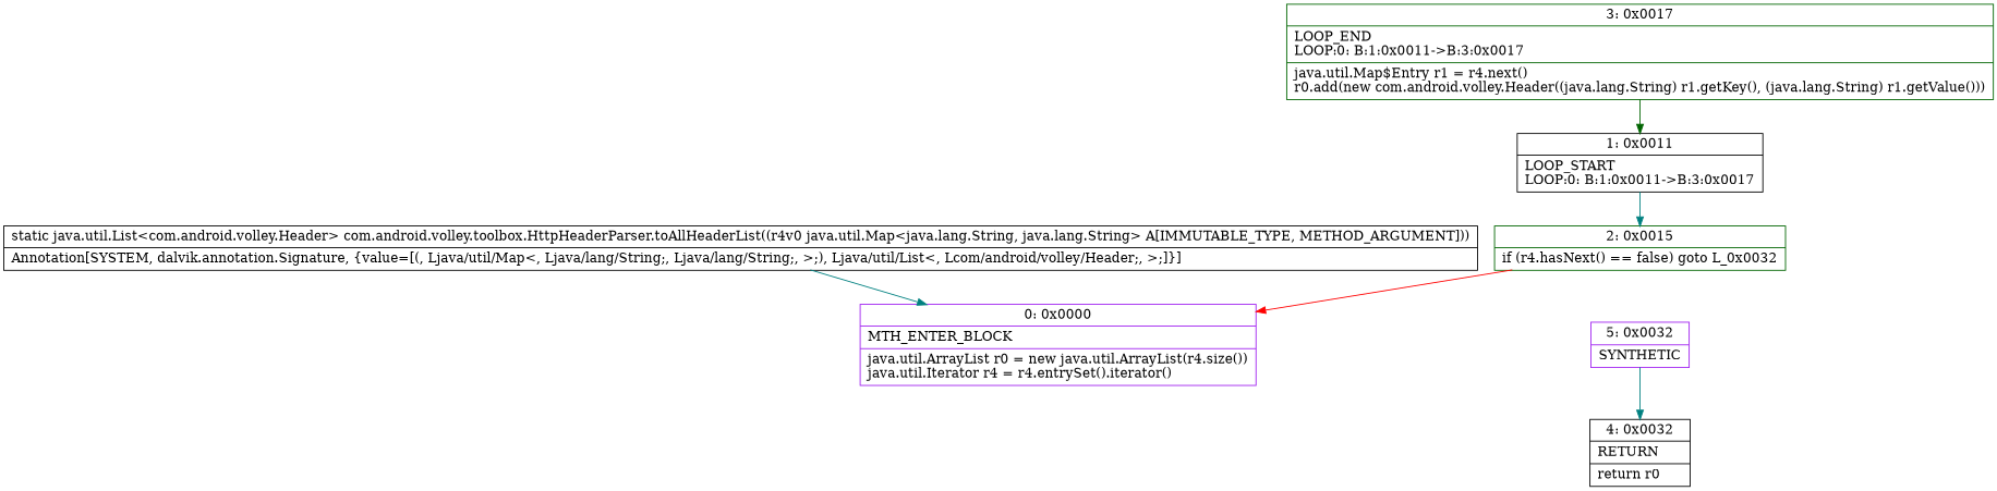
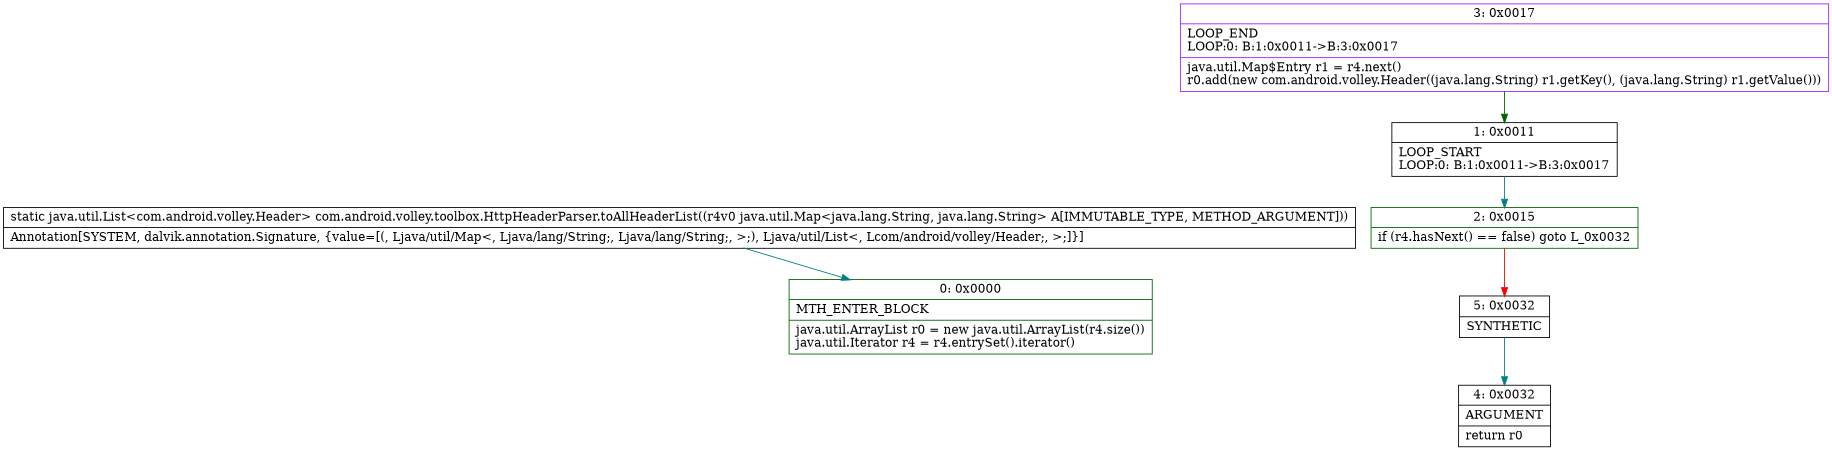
  digraph {
    node [color=black shape=record]
    edge [color=teal]
-   n1 [color=purple label="{0\:\ 0x0000|MTH_ENTER_BLOCK\l|java.util.ArrayList r0 = new java.util.ArrayList(r4.size())\ljava.util.Iterator r4 = r4.entrySet().iterator()\l}"]
+   n1 [color=darkgreen label="{0\:\ 0x0000|MTH_ENTER_BLOCK\l|java.util.ArrayList r0 = new java.util.ArrayList(r4.size())\ljava.util.Iterator r4 = r4.entrySet().iterator()\l}"]
    n2 [label="{1\:\ 0x0011|LOOP_START\lLOOP:0: B:1:0x0011\-\>B:3:0x0017\l}"]
    n3 [color=darkgreen label="{2\:\ 0x0015|if (r4.hasNext() == false) goto L_0x0032\l}"]
-   n4 [color=purple label="{5\:\ 0x0032|SYNTHETIC\l}"]
-   n5 [color=darkgreen label="{3\:\ 0x0017|LOOP_END\lLOOP:0: B:1:0x0011\-\>B:3:0x0017\l|java.util.Map$Entry r1 = r4.next()\lr0.add(new com.android.volley.Header((java.lang.String) r1.getKey(), (java.lang.String) r1.getValue()))\l}"]
-   n6 [label="{4\:\ 0x0032|RETURN\l|return r0\l}"]
+   n4 [label="{5\:\ 0x0032|SYNTHETIC\l}"]
+   n5 [color=purple label="{3\:\ 0x0017|LOOP_END\lLOOP:0: B:1:0x0011\-\>B:3:0x0017\l|java.util.Map$Entry r1 = r4.next()\lr0.add(new com.android.volley.Header((java.lang.String) r1.getKey(), (java.lang.String) r1.getValue()))\l}"]
+   n6 [label="{4\:\ 0x0032|ARGUMENT\l|return r0\l}"]
    n7 [label="{static java.util.List\<com.android.volley.Header\> com.android.volley.toolbox.HttpHeaderParser.toAllHeaderList((r4v0 java.util.Map\<java.lang.String, java.lang.String\> A[IMMUTABLE_TYPE, METHOD_ARGUMENT]))  | Annotation[SYSTEM, dalvik.annotation.Signature, \{value=[(, Ljava\/util\/Map\<, Ljava\/lang\/String;, Ljava\/lang\/String;, \>;), Ljava\/util\/List\<, Lcom\/android\/volley\/Header;, \>;]\}]\l}"]
    n2 -> n3
-   n3 -> n1 [color=red]
+   n3 -> n4 [color=red]
    n4 -> n6
    n5 -> n2 [color=darkgreen]
    n7 -> n1
  }
